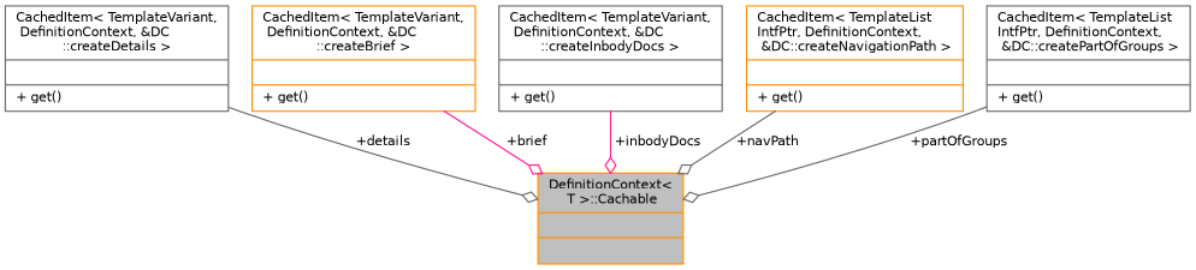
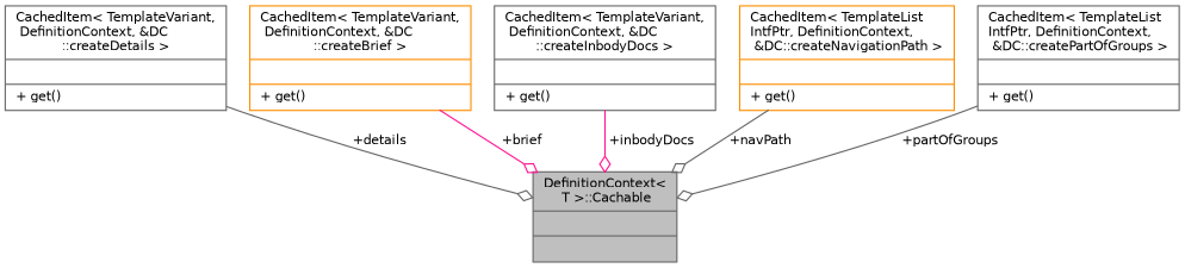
  digraph {
    node [color=gray40 fillcolor=white fontname=Helvetica fontsize=10 shape=record style=filled]
    edge [arrowhead=odiamond color=gray40 fontname=Helvetica fontsize=10 labelfontname=Helvetica labelfontsize=10 style=solid]
-   n1 [color=darkorange fillcolor=grey75 fontcolor=black height=0.2 label="{DefinitionContext\<\l T \>::Cachable\n||}" width=0.4]
+   n1 [fillcolor=grey75 fontcolor=black height=0.2 label="{DefinitionContext\<\l T \>::Cachable\n||}" width=0.4]
    n2 [height=0.2 label="{CachedItem\< TemplateVariant,\l DefinitionContext, &DC\l::createDetails \>\n||+ get()\l}" width=0.4]
    n3 [color=darkorange height=0.2 label="{CachedItem\< TemplateVariant,\l DefinitionContext, &DC\l::createBrief \>\n||+ get()\l}" width=0.4]
    n4 [height=0.2 label="{CachedItem\< TemplateVariant,\l DefinitionContext, &DC\l::createInbodyDocs \>\n||+ get()\l}" width=0.4]
    n5 [color=darkorange height=0.2 label="{CachedItem\< TemplateList\lIntfPtr, DefinitionContext,\l &DC::createNavigationPath \>\n||+ get()\l}" width=0.4]
    n6 [height=0.2 label="{CachedItem\< TemplateList\lIntfPtr, DefinitionContext,\l &DC::createPartOfGroups \>\n||+ get()\l}" width=0.4]
    n2 -> n1 [label=" +details"]
    n3 -> n1 [color=deeppink label=" +brief"]
    n4 -> n1 [color=deeppink label=" +inbodyDocs"]
    n5 -> n1 [label=" +navPath"]
    n6 -> n1 [label=" +partOfGroups"]
  }
